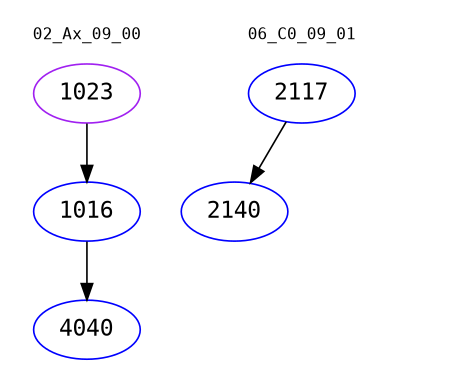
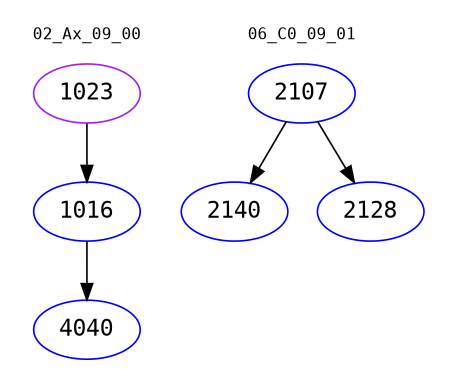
  digraph {
    fontname="DejaVu Sans Mono"
    node [color=blue fontname="DejaVu Sans Mono"]
    edge [color=black fontname="DejaVu Sans Mono"]
    n1 [label=1016]
    n2 [label=4040]
    n3 [color=purple label=1023]
-   n4 [label=2117]
+   n4 [label=2107]
    n5 [label=2140]
+   n6 [label=2128]
    subgraph cluster_1 {
      color=white
      fontsize=10
      label="02_Ax_09_00"
      n1
      n2
      n3
    }
    subgraph cluster_2 {
      color=white
      fontsize=10
      label="06_C0_09_01"
      n4
      n5
+     n6
    }
    n1 -> n2
    n3 -> n1
    n4 -> n5
+   n4 -> n6
  }
